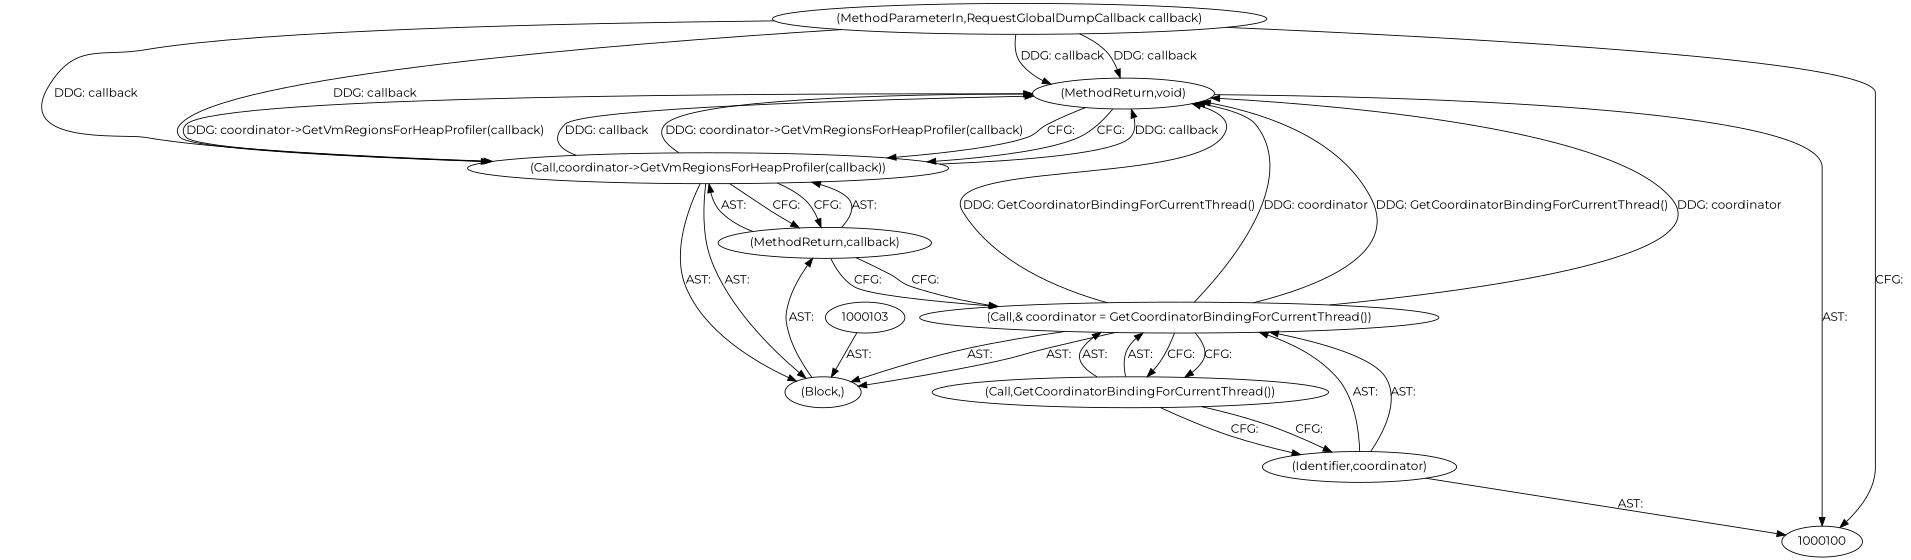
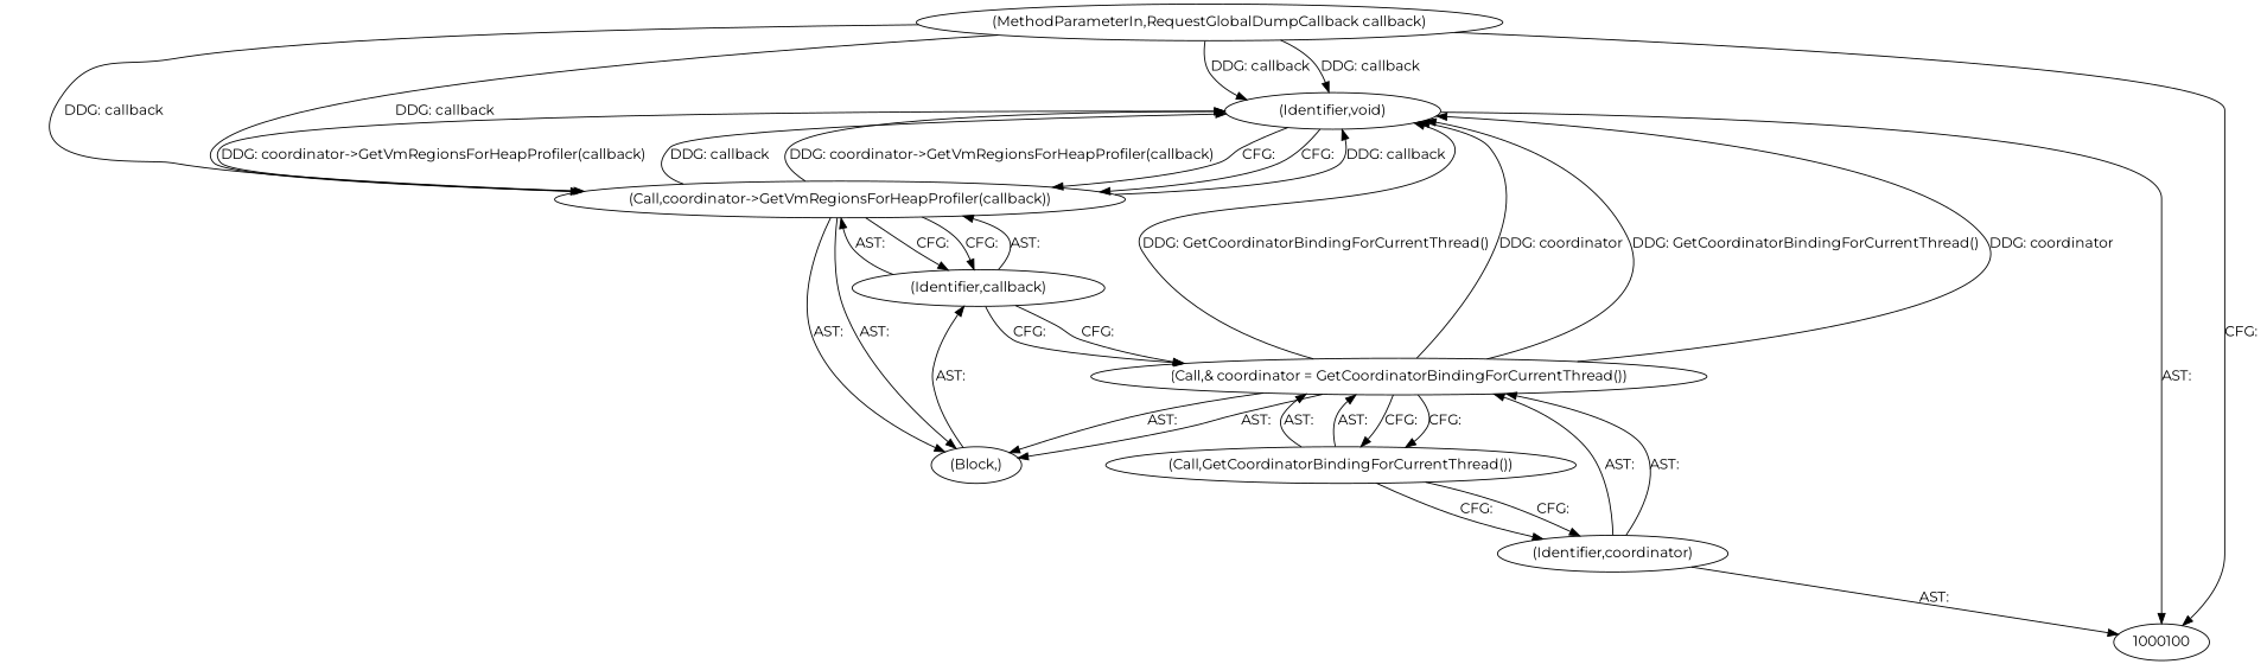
  digraph {
    fontname=Montserrat
    node [fontname=Montserrat]
    edge [fontname=Montserrat]
-   n1 [label="(MethodReturn,void)"]
+   n1 [label="(Identifier,void)"]
    n2 [label="(Call,coordinator->GetVmRegionsForHeapProfiler(callback))"]
    1000100
    n4 [label="(Block,)"]
-   n5 [label="(MethodReturn,callback)"]
+   n5 [label="(Identifier,callback)"]
    n6 [label="(MethodParameterIn,RequestGlobalDumpCallback callback)"]
    n7 [label="(Call,& coordinator = GetCoordinatorBindingForCurrentThread())"]
    n8 [label="(Call,GetCoordinatorBindingForCurrentThread())"]
    n9 [label="(Identifier,coordinator)"]
-   1000103
    n1 -> n2 [label="CFG: "]
    n1 -> n2 [label="CFG: "]
    n1 -> 1000100 [label="AST: "]
    n2 -> n1 [label="DDG: callback"]
    n2 -> n1 [label="DDG: coordinator->GetVmRegionsForHeapProfiler(callback)"]
    n2 -> n1 [label="DDG: callback"]
    n2 -> n1 [label="DDG: coordinator->GetVmRegionsForHeapProfiler(callback)"]
    n2 -> n4 [label="AST: "]
    n2 -> n4 [label="AST: "]
    n2 -> n5 [label="CFG: "]
    n2 -> n5 [label="CFG: "]
    n4 -> n5 [label="AST: "]
    n5 -> n2 [label="AST: "]
    n5 -> n2 [label="AST: "]
    n5 -> n7 [label="CFG: "]
    n5 -> n7 [label="CFG: "]
    n6 -> n1 [label="DDG: callback"]
    n6 -> n1 [label="DDG: callback"]
    n6 -> n2 [label="DDG: callback"]
    n6 -> n2 [label="DDG: callback"]
    n6 -> 1000100 [label="CFG: "]
    n7 -> n1 [label="DDG: coordinator"]
    n7 -> n1 [label="DDG: GetCoordinatorBindingForCurrentThread()"]
    n7 -> n1 [label="DDG: coordinator"]
    n7 -> n1 [label="DDG: GetCoordinatorBindingForCurrentThread()"]
    n7 -> n4 [label="AST: "]
    n7 -> n4 [label="AST: "]
    n7 -> n8 [label="CFG: "]
    n7 -> n8 [label="CFG: "]
    n8 -> n7 [label="AST: "]
    n8 -> n7 [label="AST: "]
    n8 -> n9 [label="CFG: "]
    n8 -> n9 [label="CFG: "]
    n9 -> 1000100 [label="AST: "]
    n9 -> n7 [label="AST: "]
    n9 -> n7 [label="AST: "]
-   1000103 -> n4 [label="AST: "]
  }
